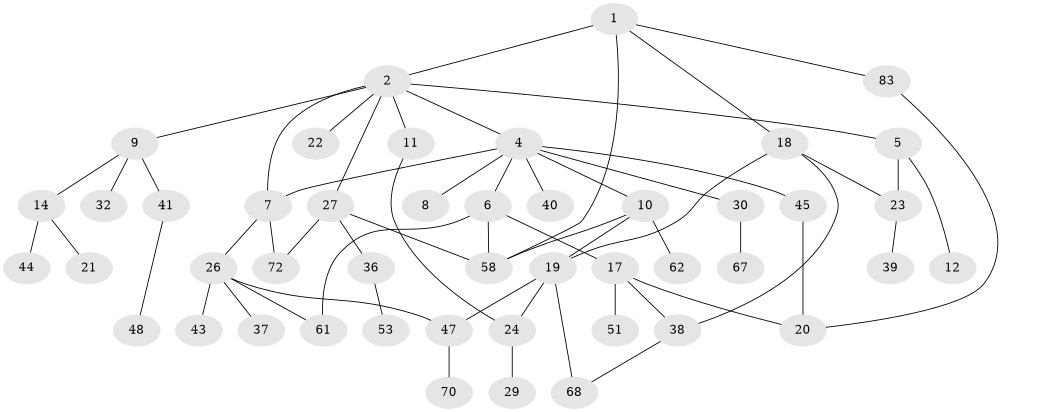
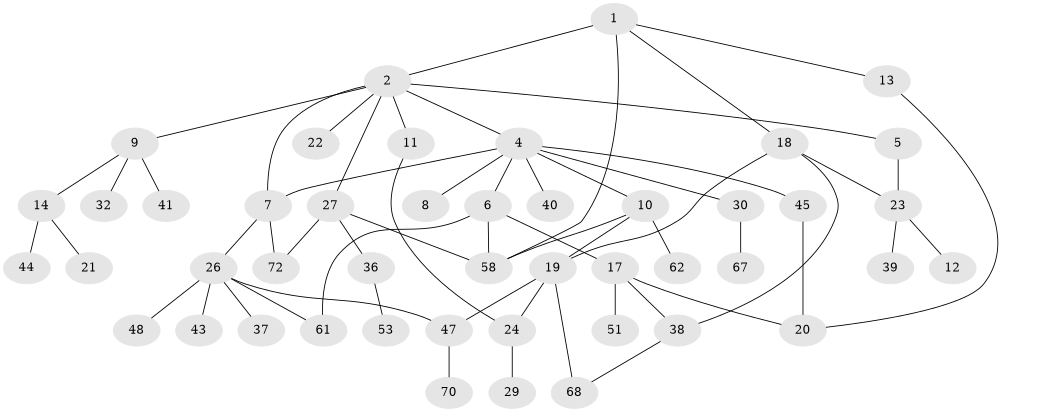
  graph {
    node [color=gray90 style=filled]
    1 [super="+15"]
    2 [super="+3"]
-   13 [super="+35" label=83]
+   13 [super="+35"]
    18 [super="+26"]
    58 [super="+60"]
    4 [super="+42"]
    5 [super="+54"]
    7 [super="+56"]
    9 [super="+25"]
    11
    22
    27 [super="+46"]
    20
    23 [super="+33"]
    19 [super="+28"]
    38 [super="+49"]
    6 [super="+63"]
    8 [super="+66"]
    10
    30 [super="+57"]
    40
    45
    12 [super="+34"]
    n24 [label=26 super="+31"]
    72
    14
    32
    41
    24 [super="+52"]
    36 [super="+59"]
    17 [super="+50"]
    61 [super="+64"]
    62
    39
    67
    51 [super="+65"]
    37
    43
    47 [super="+73"]
    48 [super="+69"]
    21
    44
    68
    29 [super="+71"]
    70
    53
    1 -- 2
    1 -- 13
    1 -- 18
    1 -- 58
    2 -- 4
    2 -- 5
    2 -- 7
    2 -- 9
    2 -- 11
    2 -- 22
    2 -- 27
    13 -- 20
    18 -- 23
    18 -- 19
    18 -- 38
    4 -- 7
    4 -- 6
    4 -- 8
    4 -- 10
    4 -- 30
    4 -- 40
    4 -- 45
    5 -- 23
-   5 -- 12
+   23 -- 12
    7 -- n24
    7 -- 72
    9 -- 14
    9 -- 32
    9 -- 41
    11 -- 24
    27 -- 58
    27 -- 72
    27 -- 36
    23 -- 39
    19 -- 24
    19 -- 47
    19 -- 68
    38 -- 68
    6 -- 58
    6 -- 17
    6 -- 61
    10 -- 58
    10 -- 19
    10 -- 62
    30 -- 67
    45 -- 20
    n24 -- 61
    n24 -- 37
    n24 -- 43
    n24 -- 47
-   41 -- 48
+   n24 -- 48
    14 -- 21
    14 -- 44
    24 -- 29
    36 -- 53
    17 -- 20
    17 -- 38
    17 -- 51
    47 -- 70
  }
